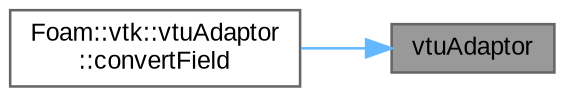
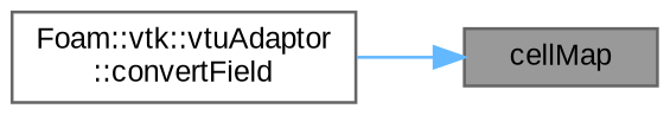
  digraph {
    rankdir=RL
    fontname="Liberation Sans"
    node [fontname="Liberation Sans" fontsize=10 shape=box style=filled]
-   n1 [color=gray40 fillcolor=grey60 fontcolor=black height=0.2 label=vtuAdaptor width=0.4]
+   n1 [color=gray40 fillcolor=grey60 fontcolor=black height=0.2 label=cellMap width=0.4]
    n2 [color=grey40 fillcolor=white height=0.2 label="Foam::vtk::vtuAdaptor\l::convertField" width=0.4]
    n1 -> n2 [color=steelblue1 dir=back fontname="Liberation Sans" fontsize=10 labelfontname=Helvetica labelfontsize=10 style=solid]
  }
